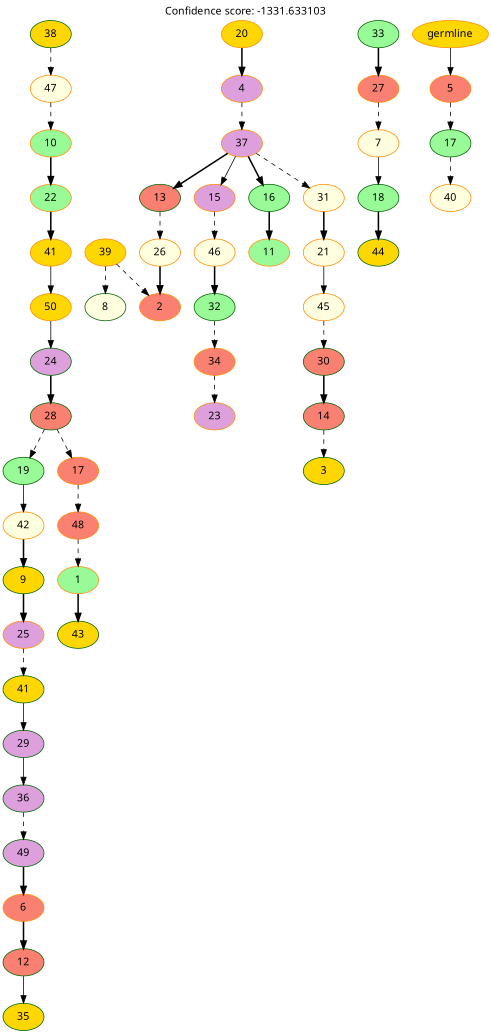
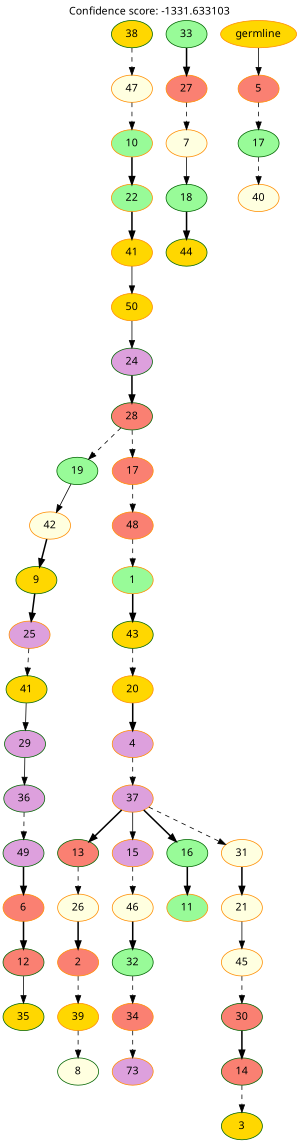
  digraph {
    fontname="Noto Sans"
    label="Confidence score: -1331.633103"
    labelloc=t
    node [color=darkorange fillcolor=salmon fontname="Noto Sans" style=filled]
    edge [fontname="Noto Sans" style=dashed]
    n1 [color=darkgreen label=12]
    n2 [color=darkgreen fillcolor=gold label=35]
    n3 [label=6]
    n4 [color=darkgreen fillcolor=plum label=49]
    n5 [color=darkgreen fillcolor=plum label=36]
    n6 [color=darkgreen fillcolor=plum label=29]
    n7 [color=darkgreen fillcolor=gold label=41]
    n8 [fillcolor=plum label=25]
    n9 [color=darkgreen fillcolor=gold label=9]
    n10 [fillcolor=lightyellow label=42]
    n11 [color=darkgreen fillcolor=palegreen label=19]
    n12 [fillcolor=gold label=39]
    n13 [color=darkgreen fillcolor=lightyellow label=8]
    n14 [label=2]
    n15 [fillcolor=lightyellow label=26]
    n16 [color=darkgreen label=13]
    n17 [label=34]
-   n18 [fillcolor=plum label=23]
+   n18 [fillcolor=plum label=73]
    n19 [color=darkgreen fillcolor=palegreen label=32]
    n20 [fillcolor=lightyellow label=46]
    n21 [fillcolor=plum label=15]
    n22 [color=darkgreen fillcolor=palegreen label=18]
    n23 [color=darkgreen fillcolor=gold label=44]
    n24 [fillcolor=lightyellow label=7]
    n25 [label=27]
    n26 [color=darkgreen fillcolor=palegreen label=33]
    n27 [fillcolor=palegreen label=11]
    n28 [color=darkgreen fillcolor=palegreen label=16]
    n29 [color=darkgreen label=14]
    n30 [color=darkgreen fillcolor=gold label=3]
    n31 [color=darkgreen label=30]
    n32 [fillcolor=lightyellow label=45]
    n33 [fillcolor=lightyellow label=21]
    n34 [fillcolor=lightyellow label=31]
    n35 [fillcolor=plum label=37]
    n36 [fillcolor=plum label=4]
    n37 [fillcolor=gold label=20]
    n38 [color=darkgreen fillcolor=gold label=43]
    n39 [fillcolor=palegreen label=1]
    n40 [label=48]
    n41 [label=17]
    n42 [color=darkgreen label=28]
    n43 [color=darkgreen fillcolor=plum label=24]
    n44 [fillcolor=gold label=50]
    n45 [fillcolor=gold label=41]
    n46 [fillcolor=palegreen label=22]
    n47 [fillcolor=palegreen label=10]
    n48 [fillcolor=lightyellow label=47]
    n49 [color=darkgreen fillcolor=gold label=38]
    n50 [fillcolor=lightyellow label=40]
    n51 [color=darkgreen fillcolor=palegreen label=17]
    n52 [label=5]
    n53 [fillcolor=gold label=germline]
    n1 -> n2 [style=solid]
    n3 -> n1 [style=bold]
    n4 -> n3 [style=bold]
    n5 -> n4
    n6 -> n5 [style=solid]
    n7 -> n6 [style=solid]
    n8 -> n7
    n9 -> n8 [style=bold]
    n10 -> n9 [style=bold]
    n11 -> n10 [style=solid]
    n12 -> n13
-   n12 -> n14
+   n14 -> n12
    n15 -> n14 [style=bold]
    n16 -> n15
    n17 -> n18
    n19 -> n17
    n20 -> n19 [style=bold]
    n21 -> n20
    n22 -> n23 [style=bold]
    n24 -> n22 [style=solid]
    n25 -> n24
    n26 -> n25 [style=bold]
    n28 -> n27 [style=bold]
    n29 -> n30
    n31 -> n29 [style=bold]
    n32 -> n31
    n33 -> n32 [style=solid]
    n34 -> n33 [style=bold]
    n35 -> n16 [style=bold]
    n35 -> n21 [style=solid]
    n35 -> n28 [style=bold]
    n35 -> n34
    n36 -> n35
    n37 -> n36 [style=bold]
+   n38 -> n37
    n39 -> n38 [style=bold]
    n40 -> n39
    n41 -> n40
    n42 -> n11
    n42 -> n41
    n43 -> n42 [style=bold]
    n44 -> n43 [style=solid]
    n45 -> n44 [style=solid]
    n46 -> n45 [style=bold]
    n47 -> n46 [style=bold]
    n48 -> n47
    n49 -> n48
    n51 -> n50
    n52 -> n51
    n53 -> n52 [style=solid]
  }
